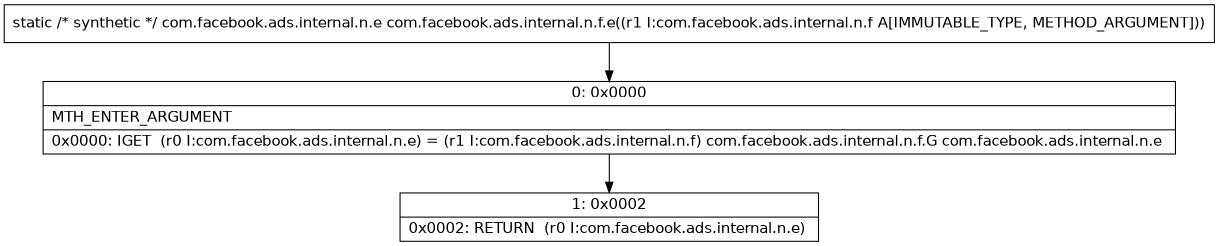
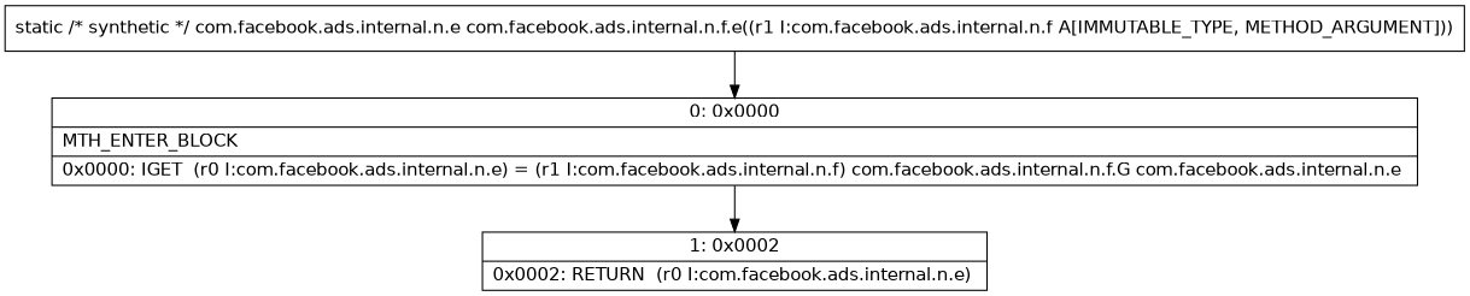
  digraph {
    fontname="DejaVu Sans"
    node [shape=record fontname="DejaVu Sans"]
    edge [fontname="DejaVu Sans"]
-   n1 [label="{0\:\ 0x0000|MTH_ENTER_ARGUMENT\l|0x0000: IGET  (r0 I:com.facebook.ads.internal.n.e) = (r1 I:com.facebook.ads.internal.n.f) com.facebook.ads.internal.n.f.G com.facebook.ads.internal.n.e \l}"]
+   n1 [label="{0\:\ 0x0000|MTH_ENTER_BLOCK\l|0x0000: IGET  (r0 I:com.facebook.ads.internal.n.e) = (r1 I:com.facebook.ads.internal.n.f) com.facebook.ads.internal.n.f.G com.facebook.ads.internal.n.e \l}"]
    n2 [label="{1\:\ 0x0002|0x0002: RETURN  (r0 I:com.facebook.ads.internal.n.e) \l}"]
    n3 [label="{static \/* synthetic *\/ com.facebook.ads.internal.n.e com.facebook.ads.internal.n.f.e((r1 I:com.facebook.ads.internal.n.f A[IMMUTABLE_TYPE, METHOD_ARGUMENT])) }"]
    n1 -> n2
    n3 -> n1
  }
